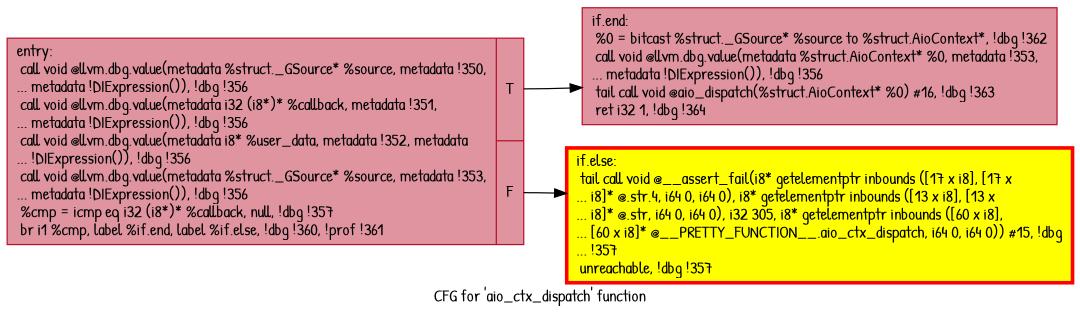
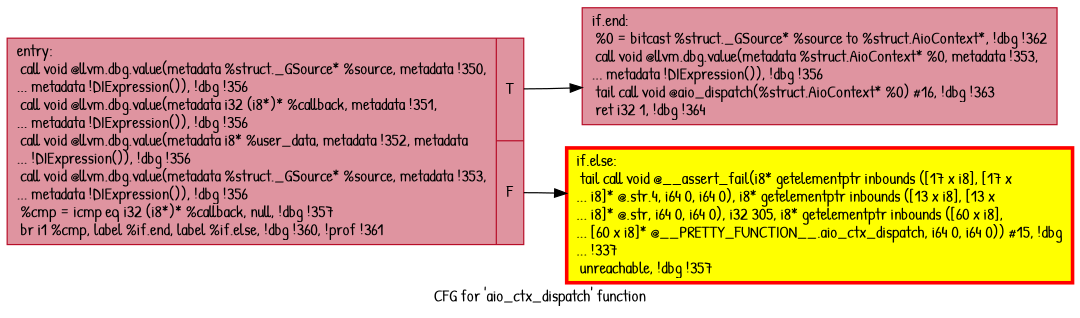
  digraph {
    label="CFG for 'aio_ctx_dispatch' function"
    rankdir=LR
    fontname="Patrick Hand"
    node [color="#b70d28ff" fillcolor="#b70d2870" shape=record style=filled fontname="Patrick Hand"]
    edge [fontname="Patrick Hand"]
    n1 [label="{entry:\l  call void @llvm.dbg.value(metadata %struct._GSource* %source, metadata !350,\l... metadata !DIExpression()), !dbg !356\l  call void @llvm.dbg.value(metadata i32 (i8*)* %callback, metadata !351,\l... metadata !DIExpression()), !dbg !356\l  call void @llvm.dbg.value(metadata i8* %user_data, metadata !352, metadata\l... !DIExpression()), !dbg !356\l  call void @llvm.dbg.value(metadata %struct._GSource* %source, metadata !353,\l... metadata !DIExpression()), !dbg !356\l  %cmp = icmp eq i32 (i8*)* %callback, null, !dbg !357\l  br i1 %cmp, label %if.end, label %if.else, !dbg !360, !prof !361\l|{<s0>T|<s1>F}}"]
    n2 [label="{if.end:                                           \l  %0 = bitcast %struct._GSource* %source to %struct.AioContext*, !dbg !362\l  call void @llvm.dbg.value(metadata %struct.AioContext* %0, metadata !353,\l... metadata !DIExpression()), !dbg !356\l  tail call void @aio_dispatch(%struct.AioContext* %0) #16, !dbg !363\l  ret i32 1, !dbg !364\l}"]
-   n3 [color=red fillcolor=yellow label="{if.else:                                          \l  tail call void @__assert_fail(i8* getelementptr inbounds ([17 x i8], [17 x\l... i8]* @.str.4, i64 0, i64 0), i8* getelementptr inbounds ([13 x i8], [13 x\l... i8]* @.str, i64 0, i64 0), i32 305, i8* getelementptr inbounds ([60 x i8],\l... [60 x i8]* @__PRETTY_FUNCTION__.aio_ctx_dispatch, i64 0, i64 0)) #15, !dbg\l... !357\l  unreachable, !dbg !357\l}" penwidth=3.0]
+   n3 [color=red fillcolor=yellow label="{if.else:                                          \l  tail call void @__assert_fail(i8* getelementptr inbounds ([17 x i8], [17 x\l... i8]* @.str.4, i64 0, i64 0), i8* getelementptr inbounds ([13 x i8], [13 x\l... i8]* @.str, i64 0, i64 0), i32 305, i8* getelementptr inbounds ([60 x i8],\l... [60 x i8]* @__PRETTY_FUNCTION__.aio_ctx_dispatch, i64 0, i64 0)) #15, !dbg\l... !337\l  unreachable, !dbg !357\l}" penwidth=3.0]
    n1 -> n2 [tailport=s0]
    n1 -> n3 [tailport=s1]
  }
